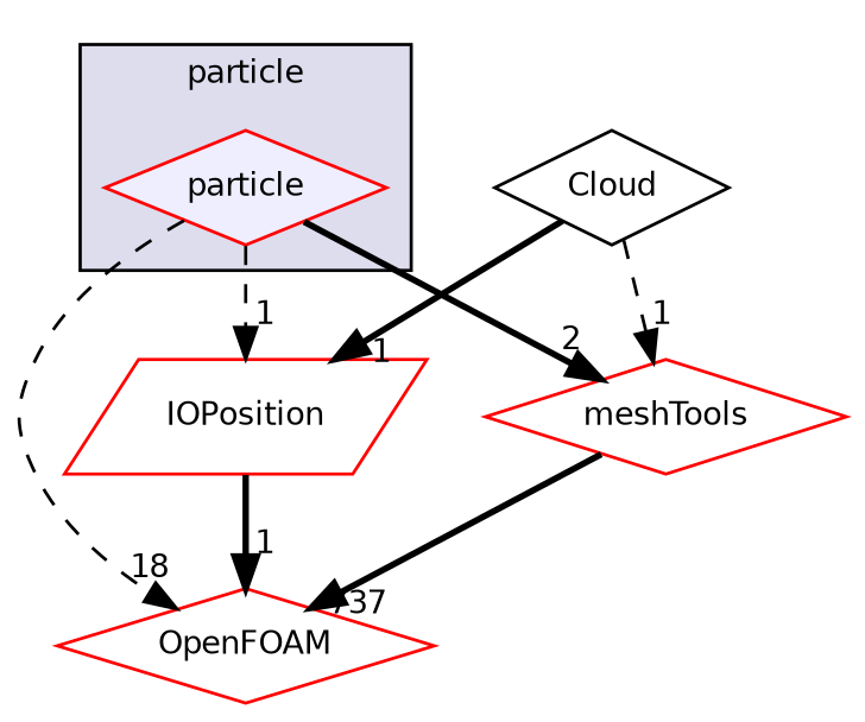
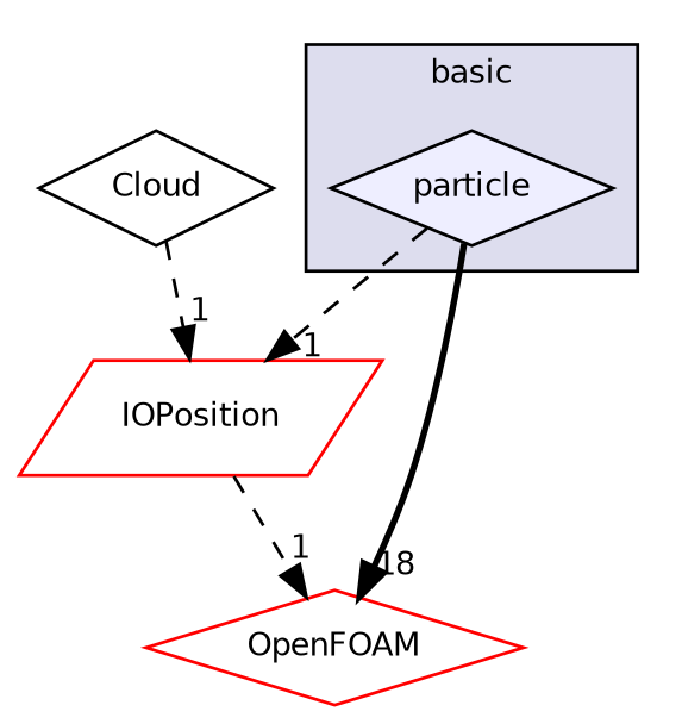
  digraph {
    compound=true
    node [fontname=Helvetica fontsize=10 shape=diamond color=red]
    edge [headlabel=1 labeldistance=1.5 labelfontname=Helvetica labelfontsize=10 style=bold]
-   n1 [fillcolor="#eeeeff" label=particle pencolor=black style=filled]
-   n2 [label=meshTools]
+   n1 [fillcolor="#eeeeff" label=particle pencolor=black style=filled color=""]
    n3 [label=IOPosition shape=parallelogram]
    n4 [label=OpenFOAM]
    n5 [label=Cloud color=""]
    subgraph cluster_1 {
      bgcolor="#ddddee"
      fontname=Helvetica
      fontsize=10
-     label=particle
+     label=basic
      pencolor=black
      n1
    }
-   n1 -> n2 [headlabel=2]
    n1 -> n3 [style=dashed]
-   n1 -> n4 [headlabel=18 style=dashed]
-   n2 -> n4 [headlabel=737]
-   n3 -> n4
-   n5 -> n2 [style=dashed]
-   n5 -> n3
+   n1 -> n4 [headlabel=18]
+   n3 -> n4 [style=dashed]
+   n5 -> n3 [style=dashed]
  }
